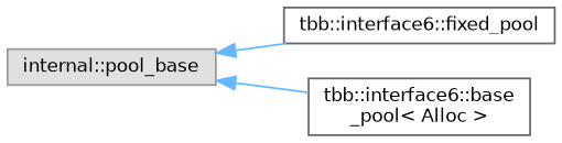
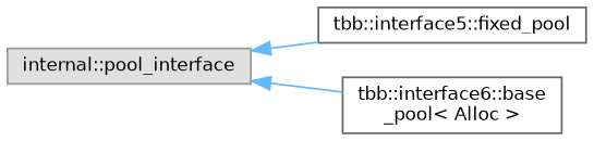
  digraph {
    rankdir=LR
    node [color=grey40 fillcolor=white fontname=Helvetica fontsize=10 shape=box style=filled]
    edge [color=steelblue1 dir=back fontname=Helvetica fontsize=10 labelfontname=Helvetica labelfontsize=10 style=solid]
-   n1 [color=grey60 fillcolor="#E0E0E0" height=0.2 label="internal::pool_base" width=0.4]
-   n2 [height=0.2 label="tbb::interface6::fixed_pool" width=0.4]
+   n1 [color=grey60 fillcolor="#E0E0E0" height=0.2 label="internal::pool_interface" width=0.4]
+   n2 [height=0.2 label="tbb::interface5::fixed_pool" width=0.4]
    n3 [height=0.2 label="tbb::interface6::base\l_pool\< Alloc \>" width=0.4]
    n1 -> n2
    n1 -> n3
  }
